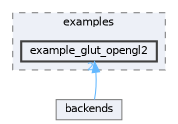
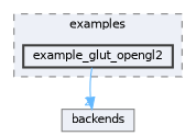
  digraph {
    compound=true
    node [fillcolor="#edf0f7" fontname=Helvetica fontsize=10 shape=box]
    n1 [color=grey25 height=0.2 label=example_glut_opengl2 style="filled,bold" width=0.4]
    n2 [color=grey50 height=0.2 label=backends style=filled width=0.4]
    subgraph cluster_1 {
      bgcolor="#edf0f7"
      fontname=Helvetica
      fontsize=10
      label=examples
      pencolor=grey50
      style="filled,dashed"
      n1
    }
-   n2 -> n1 [color=steelblue1 fontcolor=steelblue1 fontname=Helvetica fontsize=10 headlabel=2 labeldistance=1.5 labelfontname=Helvetica labelfontsize=10]
+   n1 -> n2 [color=steelblue1 fontcolor=steelblue1 fontname=Helvetica fontsize=10 headlabel=2 labeldistance=1.5 labelfontname=Helvetica labelfontsize=10]
  }
